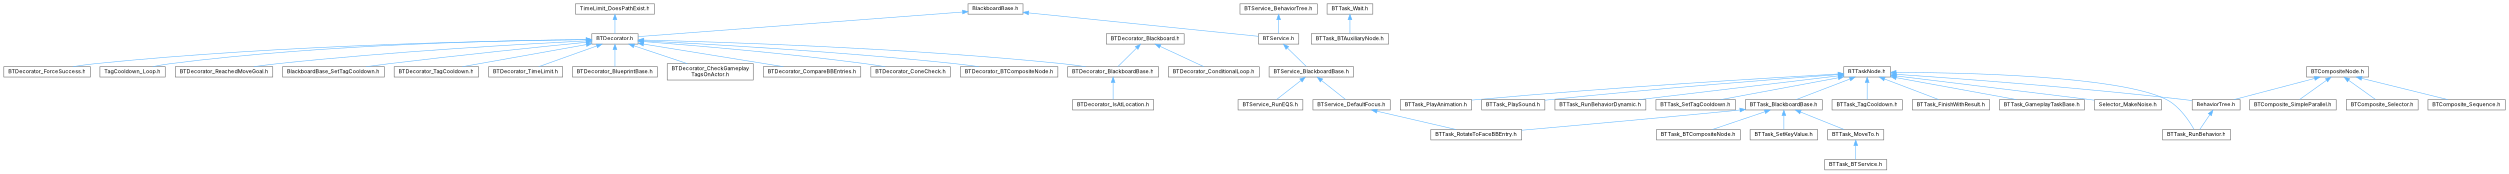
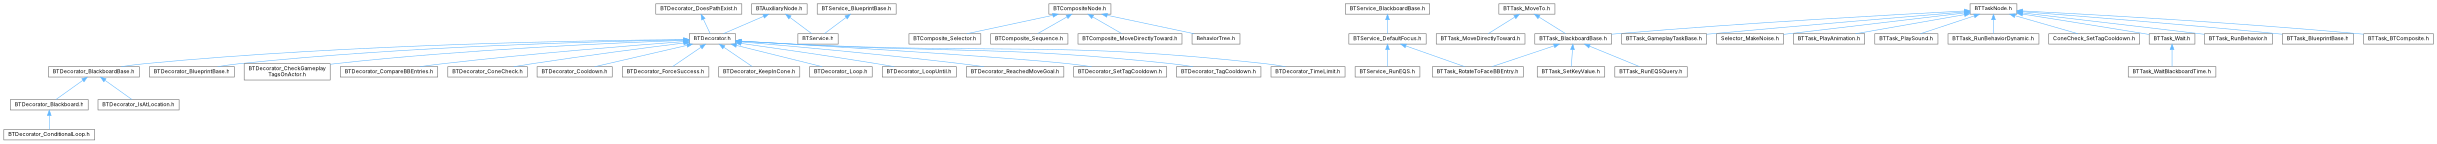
  digraph {
    fontname=Inter
    node [color=grey40 fillcolor=white fontname=Inter fontsize=10 shape=box style=filled]
    edge [color=steelblue1 dir=back fontname=Inter fontsize=10 labelfontname=Helvetica labelfontsize=10 style=solid]
-   n1 [height=0.2 label="BlackboardBase.h" width=0.4]
+   n1 [height=0.2 label="BTAuxiliaryNode.h" width=0.4]
    n2 [height=0.2 label="BTDecorator.h" width=0.4]
    n3 [height=0.2 label="BTService.h" width=0.4]
    n4 [height=0.2 label="BTCompositeNode.h" width=0.4]
    n5 [height=0.2 label="BTComposite_Selector.h" width=0.4]
    n6 [height=0.2 label="BTComposite_Sequence.h" width=0.4]
-   n7 [height=0.2 label="BTComposite_SimpleParallel.h" width=0.4]
+   n7 [height=0.2 label="BTComposite_MoveDirectlyToward.h" width=0.4]
    n8 [height=0.2 label="BehaviorTree.h" width=0.4]
    n9 [height=0.2 label="BTTaskNode.h" width=0.4]
    n10 [height=0.2 label="BTTask_RunBehavior.h" width=0.4]
    n11 [height=0.2 label="BTTask_BlackboardBase.h" width=0.4]
-   n12 [height=0.2 label="BTTask_TagCooldown.h" width=0.4]
-   n13 [height=0.2 label="BTTask_FinishWithResult.h" width=0.4]
+   n12 [height=0.2 label="BTTask_BlueprintBase.h" width=0.4]
+   n13 [height=0.2 label="BTTask_BTComposite.h" width=0.4]
    n14 [height=0.2 label="BTTask_GameplayTaskBase.h" width=0.4]
    n15 [height=0.2 label="Selector_MakeNoise.h" width=0.4]
    n16 [height=0.2 label="BTTask_PlayAnimation.h" width=0.4]
    n17 [height=0.2 label="BTTask_PlaySound.h" width=0.4]
    n18 [height=0.2 label="BTTask_RunBehaviorDynamic.h" width=0.4]
-   n19 [height=0.2 label="BTTask_SetTagCooldown.h" width=0.4]
+   n19 [height=0.2 label="ConeCheck_SetTagCooldown.h" width=0.4]
    n20 [height=0.2 label="BTTask_Wait.h" width=0.4]
    n21 [height=0.2 label="BTDecorator_BlackboardBase.h" width=0.4]
    n22 [height=0.2 label="BTDecorator_BlueprintBase.h" width=0.4]
    n23 [height=0.2 label="BTDecorator_CheckGameplay\lTagsOnActor.h" width=0.4]
    n24 [height=0.2 label="BTDecorator_CompareBBEntries.h" width=0.4]
    n25 [height=0.2 label="BTDecorator_ConeCheck.h" width=0.4]
-   n26 [height=0.2 label="BTDecorator_BTCompositeNode.h" width=0.4]
+   n26 [height=0.2 label="BTDecorator_Cooldown.h" width=0.4]
    n27 [height=0.2 label="BTDecorator_ForceSuccess.h" width=0.4]
-   n29 [height=0.2 label="TagCooldown_Loop.h" width=0.4]
+   n28 [height=0.2 label="BTDecorator_KeepInCone.h" width=0.4]
+   n29 [height=0.2 label="BTDecorator_Loop.h" width=0.4]
+   n30 [height=0.2 label="BTDecorator_LoopUntil.h" width=0.4]
    n31 [height=0.2 label="BTDecorator_ReachedMoveGoal.h" width=0.4]
-   n32 [height=0.2 label="BlackboardBase_SetTagCooldown.h" width=0.4]
+   n32 [height=0.2 label="BTDecorator_SetTagCooldown.h" width=0.4]
    n33 [height=0.2 label="BTDecorator_TagCooldown.h" width=0.4]
    n34 [height=0.2 label="BTDecorator_TimeLimit.h" width=0.4]
    n35 [height=0.2 label="BTService_BlackboardBase.h" width=0.4]
    n36 [height=0.2 label="BTDecorator_Blackboard.h" width=0.4]
    n37 [height=0.2 label="BTDecorator_IsAtLocation.h" width=0.4]
-   n38 [height=0.2 label="TimeLimit_DoesPathExist.h" width=0.4]
+   n38 [height=0.2 label="BTDecorator_DoesPathExist.h" width=0.4]
    n39 [height=0.2 label="BTDecorator_ConditionalLoop.h" width=0.4]
    n40 [height=0.2 label="BTService_DefaultFocus.h" width=0.4]
    n41 [height=0.2 label="BTService_RunEQS.h" width=0.4]
-   n42 [height=0.2 label="BTService_BehaviorTree.h" width=0.4]
+   n42 [height=0.2 label="BTService_BlueprintBase.h" width=0.4]
    n43 [height=0.2 label="BTTask_RotateToFaceBBEntry.h" width=0.4]
    n44 [height=0.2 label="BTTask_MoveTo.h" width=0.4]
-   n45 [height=0.2 label="BTTask_BTCompositeNode.h" width=0.4]
+   n45 [height=0.2 label="BTTask_RunEQSQuery.h" width=0.4]
    n46 [height=0.2 label="BTTask_SetKeyValue.h" width=0.4]
-   n47 [height=0.2 label="BTTask_BTAuxiliaryNode.h" width=0.4]
-   n48 [height=0.2 label="BTTask_BTService.h" width=0.4]
+   n47 [height=0.2 label="BTTask_WaitBlackboardTime.h" width=0.4]
+   n48 [height=0.2 label="BTTask_MoveDirectlyToward.h" width=0.4]
    n1 -> n2
    n1 -> n3
    n2 -> n21
    n2 -> n22
    n2 -> n23
    n2 -> n24
    n2 -> n25
    n2 -> n26
    n2 -> n27
+   n2 -> n28
    n2 -> n29
+   n2 -> n30
    n2 -> n31
    n2 -> n32
    n2 -> n33
    n2 -> n34
-   n3 -> n35
    n4 -> n5
    n4 -> n6
    n4 -> n7
    n4 -> n8
-   n8 -> n10
    n9 -> n10
    n9 -> n11
    n9 -> n12
    n9 -> n13
    n9 -> n14
    n9 -> n15
    n9 -> n16
    n9 -> n17
    n9 -> n18
    n9 -> n19
-   n9 -> n8
+   n9 -> n20
    n11 -> n43
-   n11 -> n44
+   n44 -> n11
    n11 -> n45
    n11 -> n46
    n20 -> n47
-   n36 -> n21
+   n21 -> n36
    n21 -> n37
    n35 -> n40
-   n35 -> n41
+   n40 -> n41
    n36 -> n39
    n38 -> n2
    n40 -> n43
    n42 -> n3
    n44 -> n48
  }
